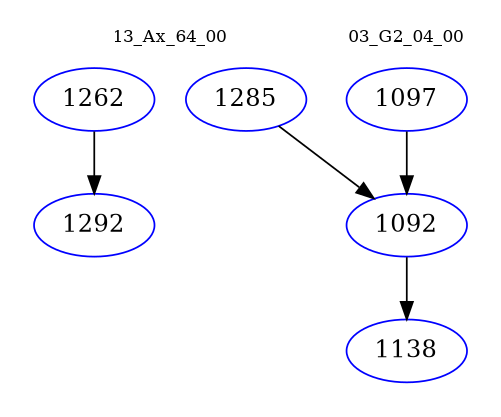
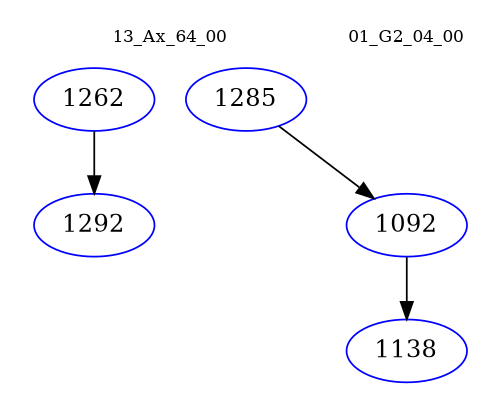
  digraph {
    node [color=blue]
    edge [color=black]
    n1 [label=1285]
    n2 [label=1262]
    n3 [label=1292]
-   n4 [label=1097]
    n5 [label=1092]
    n6 [label=1138]
    subgraph cluster_1 {
      color=white
      fontsize=10
      label="13_Ax_64_00"
      n1
      n2
      n3
    }
    subgraph cluster_2 {
      color=white
      fontsize=10
-     label="03_G2_04_00"
-     n4
+     label="01_G2_04_00"
      n5
      n6
    }
    n1 -> n5
    n2 -> n3
-   n4 -> n5
    n5 -> n6
  }
